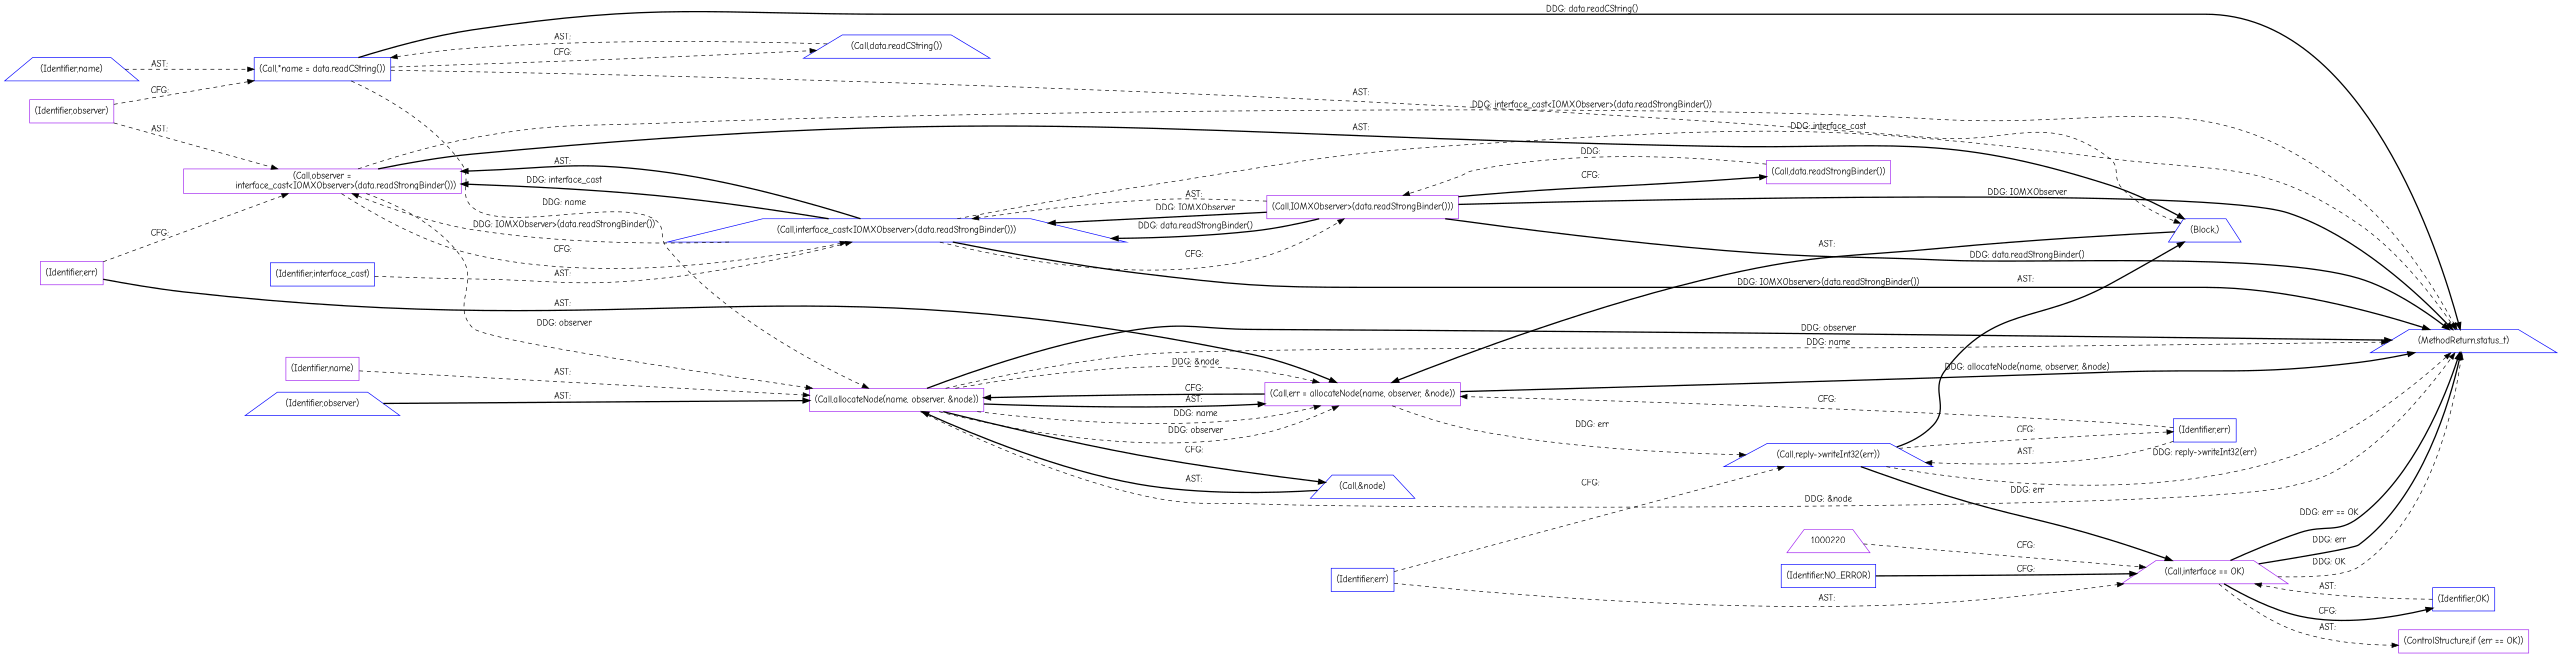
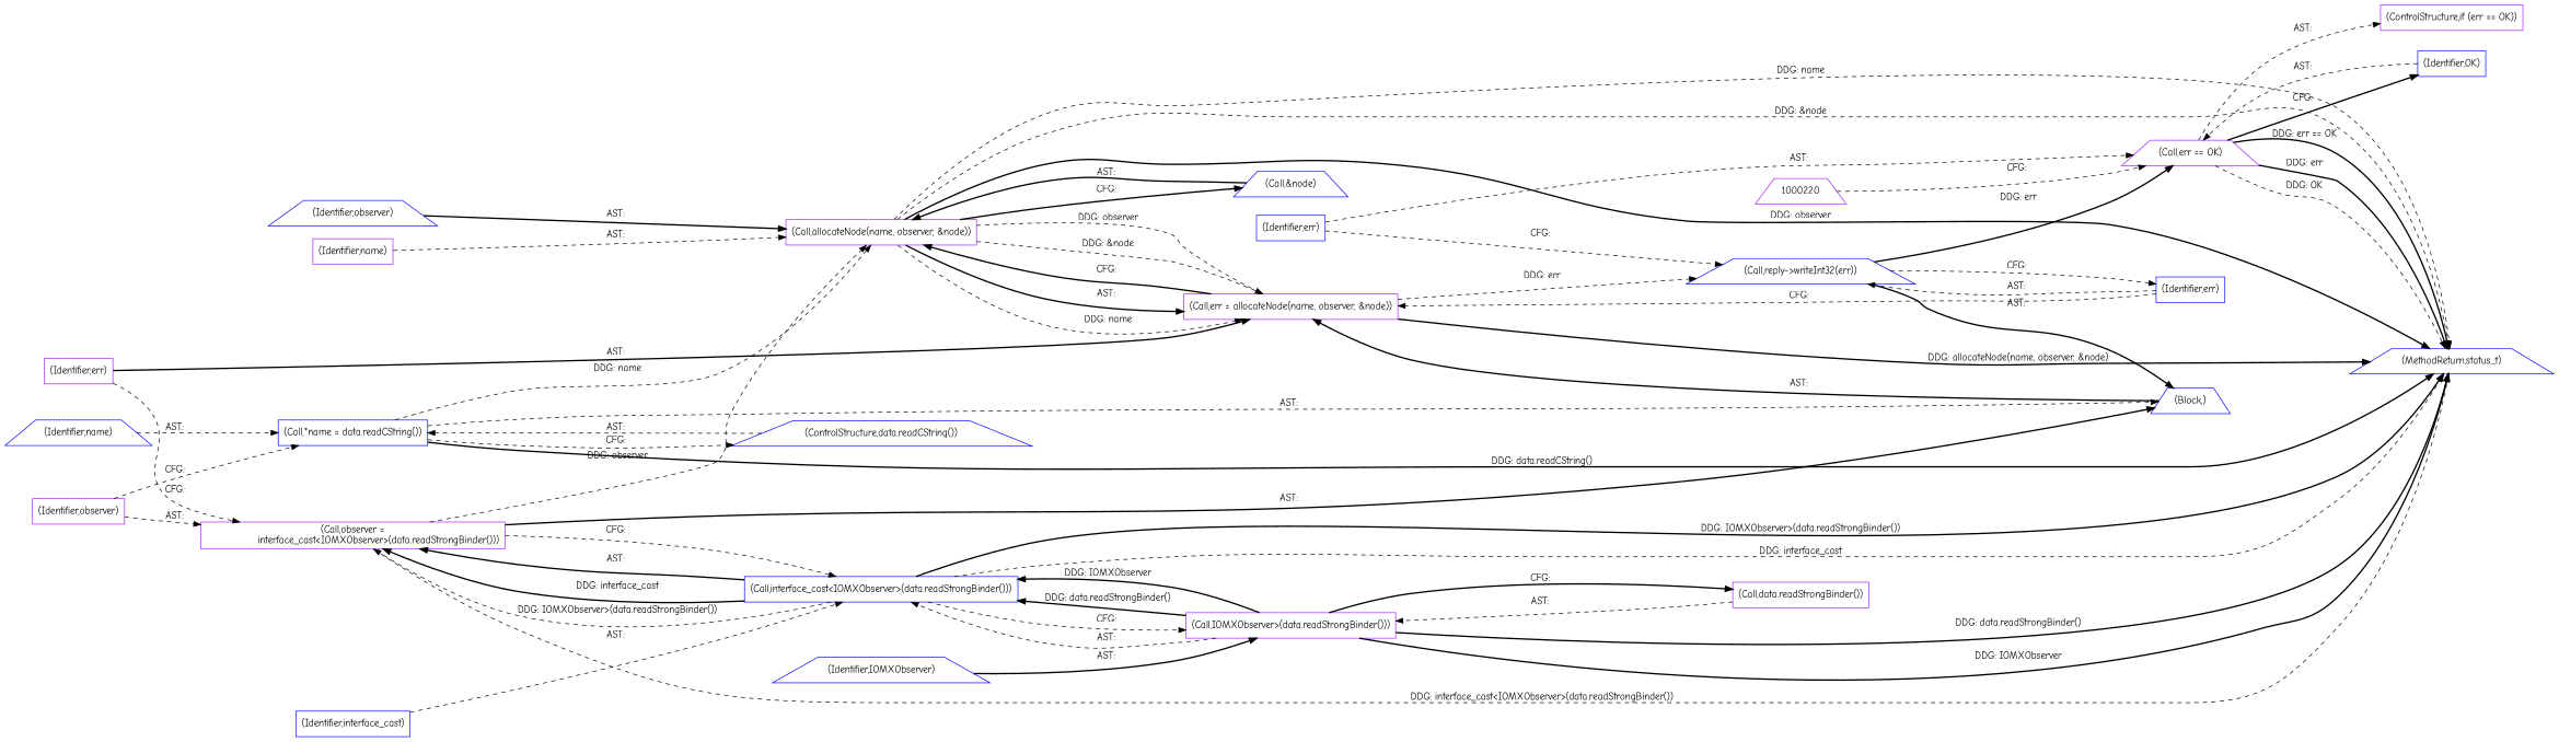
  digraph {
    fontname="Comic Neue"
    rankdir=LR
    node [color=blue fontname="Comic Neue" shape=box]
    edge [fontname="Comic Neue" style=dashed]
    n1 [color=purple label="(Call,allocateNode(name, observer, &node))"]
    n2 [color=purple label="(Call,err = allocateNode(name, observer, &node))"]
    n3 [label="(Call,&node)" shape=trapezium]
    n4 [label="(MethodReturn,status_t)" shape=trapezium]
    n5 [label="(Call,reply->writeInt32(err))" shape=trapezium]
    n6 [label="(Call,*name = data.readCString())"]
    n7 [label="(Block,)" shape=trapezium]
-   n8 [label="(Call,data.readCString())" shape=trapezium]
+   n8 [label="(ControlStructure,data.readCString())" shape=trapezium]
    n9 [color=purple label="(Call,observer =\n                interface_cast<IOMXObserver>(data.readStrongBinder()))"]
-   n10 [label="(Call,interface_cast<IOMXObserver>(data.readStrongBinder()))" shape=trapezium]
+   n10 [label="(Call,interface_cast<IOMXObserver>(data.readStrongBinder()))"]
    n11 [color=purple label="(Call,IOMXObserver>(data.readStrongBinder()))"]
    n12 [color=purple label="(Call,data.readStrongBinder())"]
-   n13 [color=purple label="(Call,interface == OK)" shape=trapezium]
+   n13 [color=purple label="(Call,err == OK)" shape=trapezium]
    n14 [label="(Identifier,err)"]
    n15 [label="(Identifier,OK)"]
    n16 [color=purple label="(ControlStructure,if (err == OK))"]
    n17 [label="(Identifier,name)" shape=trapezium]
    n18 [label="(Identifier,interface_cast)"]
+   n19 [label="(Identifier,IOMXObserver)" shape=trapezium]
    n20 [color=purple label="(Identifier,err)"]
    n21 [label="(Identifier,observer)" shape=trapezium]
-   n22 [label="(Identifier,NO_ERROR)"]
    n23 [color=purple label="(Identifier,name)"]
    n24 [color=purple label="(Identifier,observer)"]
    n25 [label="(Identifier,err)"]
    1000220 [color=purple shape=trapezium]
    n1 -> n2 [label="AST: " style=bold]
    n1 -> n2 [label="DDG: name"]
    n1 -> n2 [label="DDG: observer"]
    n1 -> n2 [label="DDG: &node"]
    n1 -> n3 [label="CFG: " style=bold]
    n1 -> n4 [label="DDG: &node"]
    n1 -> n4 [label="DDG: observer" style=bold]
    n1 -> n4 [label="DDG: name"]
    n2 -> n1 [label="CFG: " style=bold]
    n2 -> n4 [label="DDG: allocateNode(name, observer, &node)" style=bold]
    n2 -> n5 [label="DDG: err"]
    n3 -> n1 [label="AST: " style=bold]
-   n5 -> n4 [label="DDG: reply->writeInt32(err)"]
    n5 -> n7 [label="AST: " style=bold]
    n5 -> n13 [label="DDG: err" style=bold]
    n5 -> n14 [label="CFG: "]
    n6 -> n1 [label="DDG: name"]
    n6 -> n4 [label="DDG: data.readCString()" style=bold]
    n6 -> n7 [label="AST: "]
    n6 -> n8 [label="CFG: "]
    n7 -> n2 [label="AST: " style=bold]
    n8 -> n6 [label="AST: "]
    n9 -> n1 [label="DDG: observer"]
    n9 -> n4 [label="DDG: interface_cast<IOMXObserver>(data.readStrongBinder())"]
    n9 -> n7 [label="AST: " style=bold]
    n9 -> n10 [label="CFG: "]
    n10 -> n4 [label="DDG: IOMXObserver>(data.readStrongBinder())" style=bold]
    n10 -> n4 [label="DDG: interface_cast"]
    n10 -> n9 [label="AST: " style=bold]
    n10 -> n9 [label="DDG: interface_cast" style=bold]
    n10 -> n9 [label="DDG: IOMXObserver>(data.readStrongBinder())"]
    n10 -> n11 [label="CFG: "]
    n11 -> n4 [label="DDG: data.readStrongBinder()" style=bold]
    n11 -> n4 [label="DDG: IOMXObserver" style=bold]
    n11 -> n10 [label="AST: "]
    n11 -> n10 [label="DDG: IOMXObserver" style=bold]
    n11 -> n10 [label="DDG: data.readStrongBinder()" style=bold]
    n11 -> n12 [label="CFG: " style=bold]
-   n12 -> n11 [label="DDG: "]
+   n12 -> n11 [label="AST: "]
    n13 -> n4 [label="DDG: OK"]
    n13 -> n4 [label="DDG: err == OK" style=bold]
    n13 -> n4 [label="DDG: err" style=bold]
    n13 -> n15 [label="CFG: " style=bold]
    n13 -> n16 [label="AST: "]
    n14 -> n2 [label="CFG: "]
    n14 -> n5 [label="AST: "]
    n15 -> n13 [label="AST: "]
    n17 -> n6 [label="AST: "]
    n18 -> n10 [label="AST: "]
+   n19 -> n11 [label="AST: " style=bold]
    n20 -> n2 [label="AST: " style=bold]
    n20 -> n9 [label="CFG: "]
    n21 -> n1 [label="AST: " style=bold]
-   n22 -> n13 [label="CFG: " style=bold]
    n23 -> n1 [label="AST: "]
    n24 -> n6 [label="CFG: "]
    n24 -> n9 [label="AST: "]
    n25 -> n5 [label="CFG: "]
    n25 -> n13 [label="AST: "]
    1000220 -> n13 [label="CFG: "]
  }
